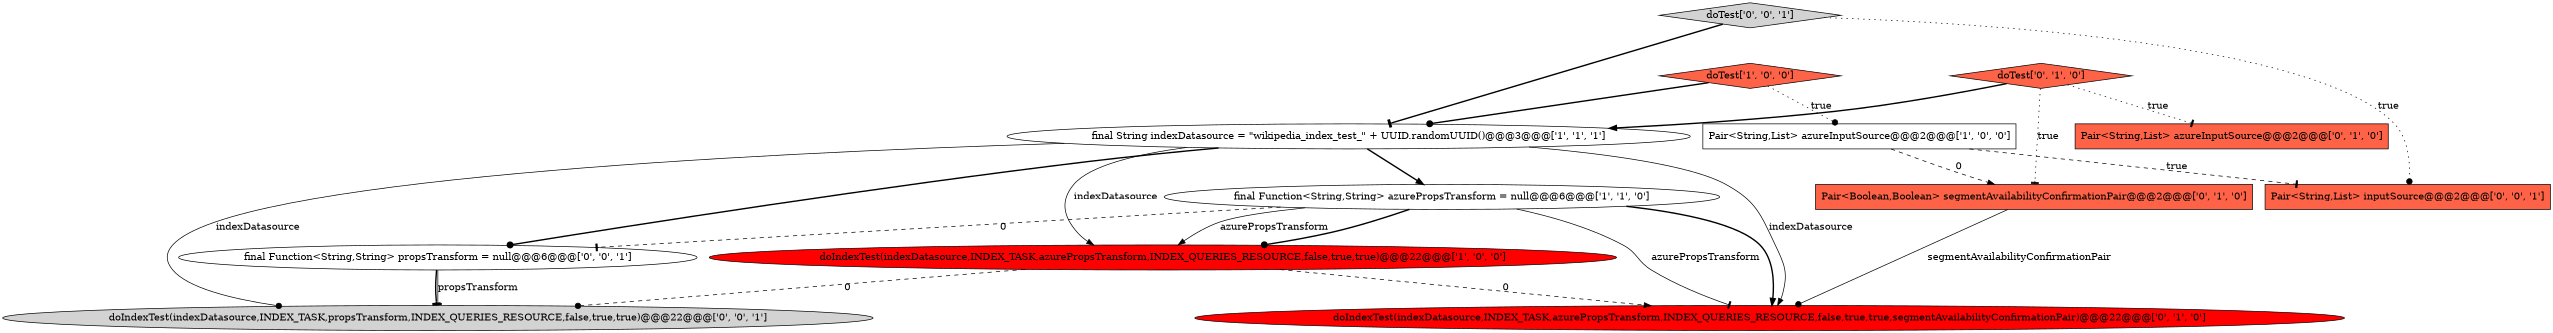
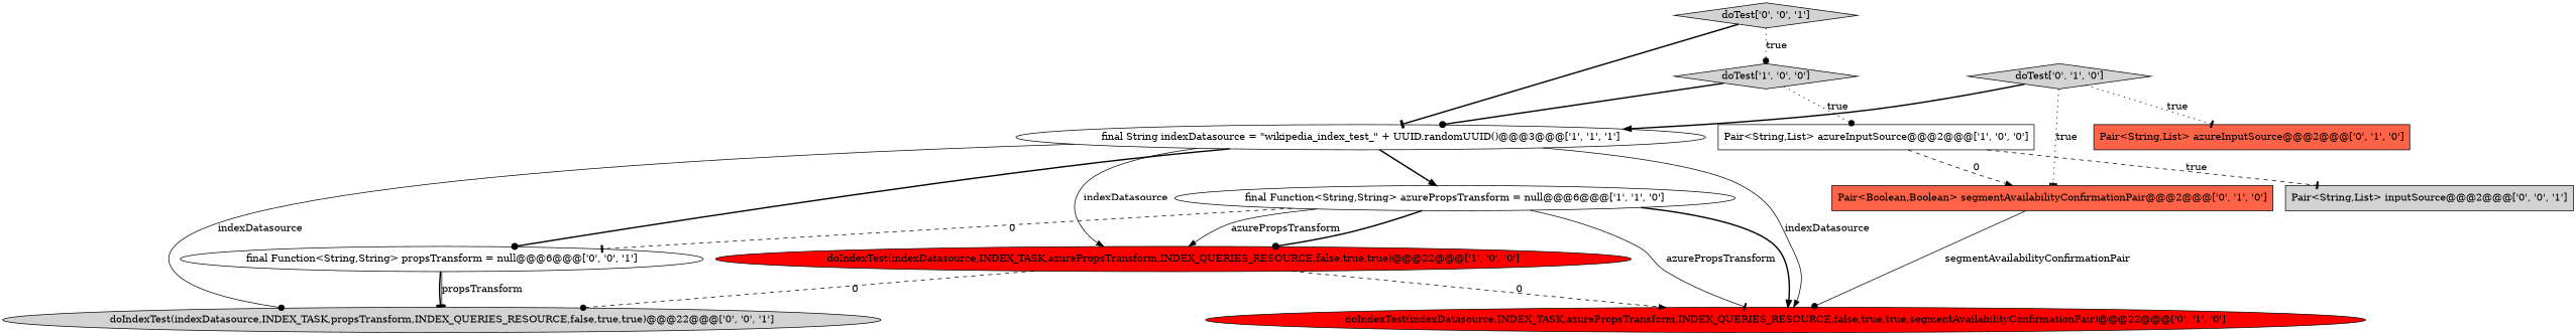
  digraph {
    node [fillcolor=white shape=ellipse style=filled]
    edge [arrowhead=normal style=bold]
    n1 [label="Pair<String,List> azureInputSource@@@2@@@['1', '0', '0']" shape=box]
    n2 [fillcolor=tomato label="Pair<Boolean,Boolean> segmentAvailabilityConfirmationPair@@@2@@@['0', '1', '0']" shape=box]
-   n3 [fillcolor=tomato label="Pair<String,List> inputSource@@@2@@@['0', '0', '1']" shape=box]
+   n3 [fillcolor=lightgray label="Pair<String,List> inputSource@@@2@@@['0', '0', '1']" shape=box]
    n4 [fillcolor=red label="doIndexTest(indexDatasource,INDEX_TASK,azurePropsTransform,INDEX_QUERIES_RESOURCE,false,true,true,segmentAvailabilityConfirmationPair)@@@22@@@['0', '1', '0']"]
    n5 [fillcolor=red label="doIndexTest(indexDatasource,INDEX_TASK,azurePropsTransform,INDEX_QUERIES_RESOURCE,false,true,true)@@@22@@@['1', '0', '0']"]
    n6 [fillcolor=lightgray label="doIndexTest(indexDatasource,INDEX_TASK,propsTransform,INDEX_QUERIES_RESOURCE,false,true,true)@@@22@@@['0', '0', '1']"]
    n7 [label="final Function<String,String> azurePropsTransform = null@@@6@@@['1', '1', '0']"]
    n8 [label="final Function<String,String> propsTransform = null@@@6@@@['0', '0', '1']"]
-   n9 [fillcolor=tomato label="doTest['0', '1', '0']" shape=diamond]
+   n9 [fillcolor=lightgray label="doTest['0', '1', '0']" shape=diamond]
    n10 [label="final String indexDatasource = \"wikipedia_index_test_\" + UUID.randomUUID()@@@3@@@['1', '1', '1']"]
    n11 [fillcolor=tomato label="Pair<String,List> azureInputSource@@@2@@@['0', '1', '0']" shape=box]
-   n12 [fillcolor=tomato label="doTest['1', '0', '0']" shape=diamond]
+   n12 [fillcolor=lightgray label="doTest['1', '0', '0']" shape=diamond]
    n13 [fillcolor=lightgray label="doTest['0', '0', '1']" shape=diamond]
    n1 -> n2 [label=0 style=dashed]
    n1 -> n3 [arrowhead=tee label=true style=dashed]
    n2 -> n4 [arrowhead=dot label=segmentAvailabilityConfirmationPair style=solid]
    n5 -> n4 [label=0 style=dashed]
    n5 -> n6 [arrowhead=dot label=0 style=dashed]
    n7 -> n4 [arrowhead=tee label=azurePropsTransform style=solid]
    n7 -> n4
    n7 -> n5 [arrowhead=dot]
    n7 -> n5 [label=azurePropsTransform style=solid]
    n7 -> n8 [arrowhead=tee label=0 style=dashed]
    n8 -> n6 [arrowhead=tee]
    n8 -> n6 [arrowhead=tee label=propsTransform style=solid]
    n9 -> n2 [arrowhead=tee label=true style=dotted]
    n9 -> n10
    n9 -> n11 [arrowhead=tee label=true style=dotted]
    n10 -> n4 [label=indexDatasource style=solid]
    n10 -> n5 [label=indexDatasource style=solid]
    n10 -> n6 [arrowhead=dot label=indexDatasource style=solid]
    n10 -> n7
    n10 -> n8 [arrowhead=dot]
    n12 -> n1 [arrowhead=dot label=true style=dotted]
    n12 -> n10 [arrowhead=dot]
-   n13 -> n3 [arrowhead=dot label=true style=dotted]
+   n13 -> n12 [arrowhead=dot label=true style=dotted]
    n13 -> n10 [arrowhead=tee]
  }
